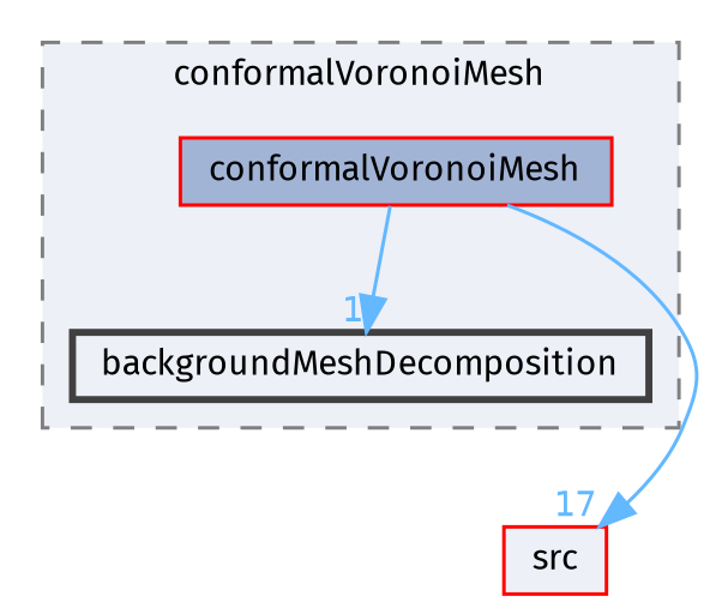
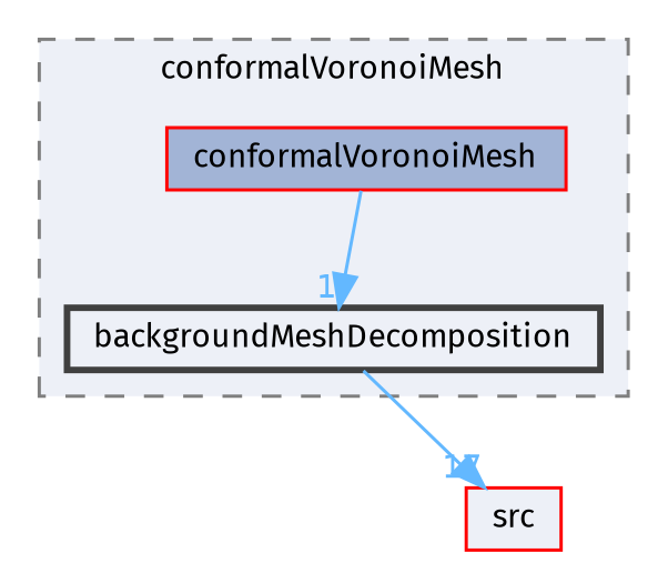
  digraph {
    compound=true
    fontname="Fira Sans"
    node [color=red fillcolor="#edf0f7" fontname="Fira Sans" fontsize=10 shape=box style=filled]
    edge [color=steelblue1 fontcolor=steelblue1 fontname="Fira Sans" fontsize=10 labeldistance=1.5 labelfontname=Helvetica labelfontsize=10]
    n1 [fillcolor="#a2b4d6" height=0.2 label=conformalVoronoiMesh width=0.4]
    n2 [color=grey25 height=0.2 label=backgroundMeshDecomposition style="filled,bold" width=0.4]
    n3 [height=0.2 label=src width=0.4]
    subgraph cluster_1 {
      bgcolor="#edf0f7"
      fontsize=10
      label=conformalVoronoiMesh
      pencolor=grey50
      style="filled,dashed"
      n1
      n2
    }
    n1 -> n2 [headlabel=1]
-   n1 -> n3 [headlabel=17]
+   n2 -> n3 [headlabel=17]
  }
